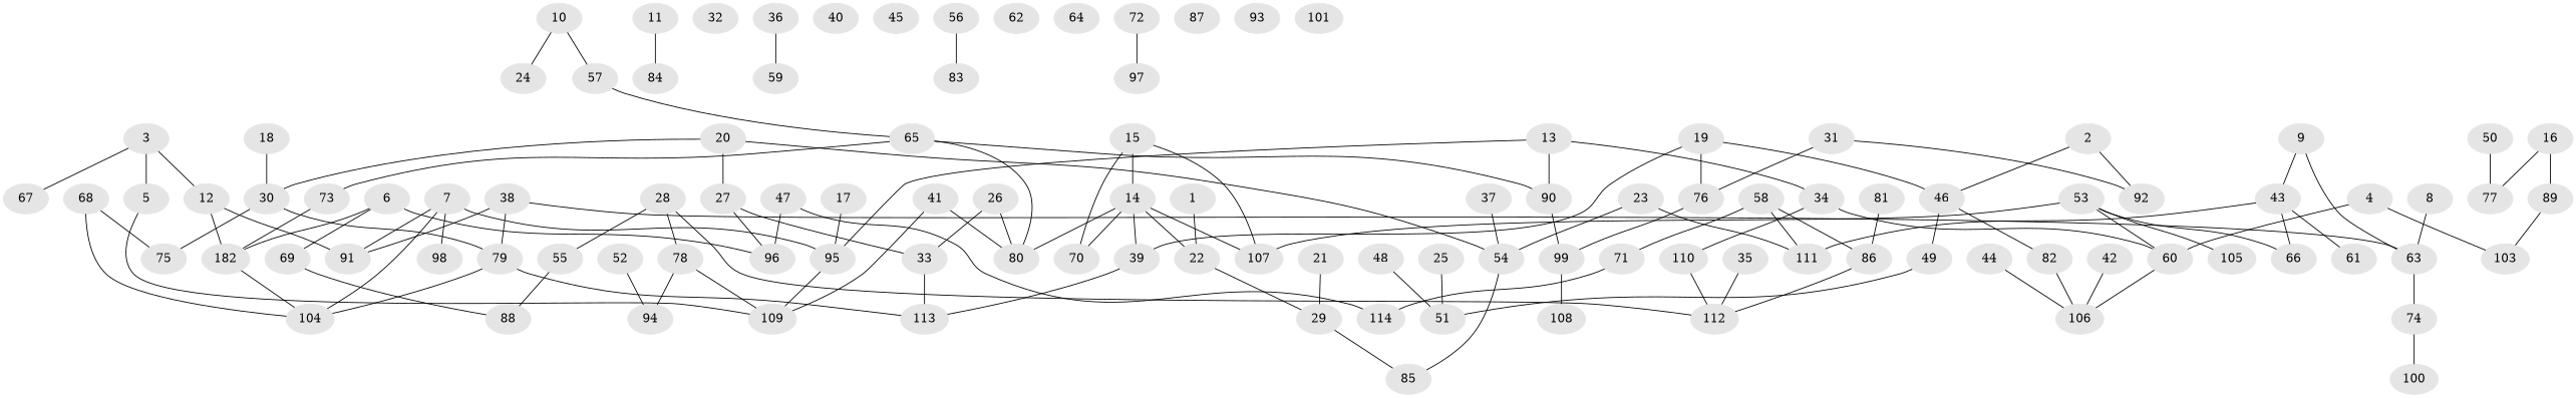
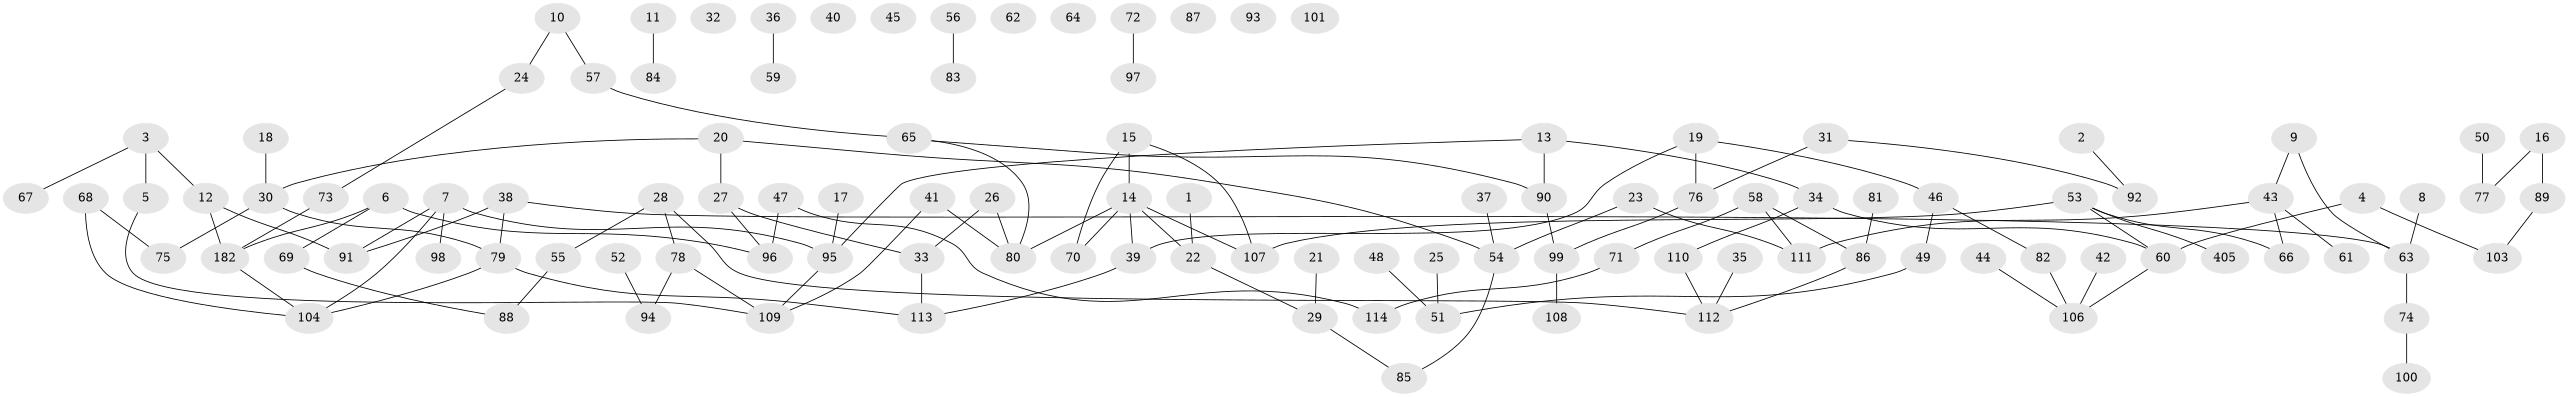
  graph {
    node [color=gray90 style=filled]
    1
    22
    29
    2
    46
    92
    49
    82
    3
    5
    12
    67
    109
    n14 [label=182]
    91
    4
    60
    103
    106
    6
    69
    96
    88
    104
    7
    95
    98
    8
    63
    74
    9
    43
    111
    61
    66
    10
    24
    57
    65
    11
    84
    13
    34
    90
    110
    99
    14
    39
    70
    80
    107
    113
    15
    58
    71
    86
    16
    77
    89
    17
    18
    30
    75
    79
    19
    76
    20
    27
    54
    33
    85
    21
    23
    25
    51
    26
    28
    55
    78
    112
    94
    31
    32
    35
    36
    59
    37
    38
    40
    41
    42
    44
    45
    47
    114
    48
    50
    52
    53
-   105
+   105 [label=405]
    56
    83
    73
    62
    100
    64
    68
    72
    97
    108
    81
    87
    93
    101
    1 -- 22
    22 -- 29
    29 -- 85
-   2 -- 46
    2 -- 92
    46 -- 49
    46 -- 82
    49 -- 51
    82 -- 106
    3 -- 5
    3 -- 12
    3 -- 67
    5 -- 109
    12 -- n14
    12 -- 91
    n14 -- 104
    4 -- 60
    4 -- 103
    60 -- 106
    6 -- n14
    6 -- 69
    6 -- 96
    69 -- 88
    7 -- 91
    7 -- 104
    7 -- 95
    7 -- 98
    95 -- 109
    8 -- 63
    63 -- 74
    74 -- 100
    9 -- 63
    9 -- 43
    43 -- 111
    43 -- 61
    43 -- 66
    10 -- 24
    10 -- 57
    57 -- 65
    65 -- 90
    65 -- 80
-   65 -- 73
+   24 -- 73
    11 -- 84
    13 -- 95
    13 -- 34
    13 -- 90
    34 -- 60
    34 -- 110
    90 -- 99
    110 -- 112
    99 -- 108
    14 -- 22
    14 -- 39
    14 -- 70
    14 -- 80
    14 -- 107
    39 -- 113
    15 -- 14
    15 -- 70
    15 -- 107
    58 -- 111
    58 -- 71
    58 -- 86
    71 -- 114
    86 -- 112
    16 -- 77
    16 -- 89
    89 -- 103
    17 -- 95
    18 -- 30
    30 -- 75
    30 -- 79
    79 -- 104
    79 -- 113
    19 -- 46
    19 -- 39
    19 -- 76
    76 -- 99
    20 -- 30
    20 -- 27
    20 -- 54
    27 -- 96
    27 -- 33
    54 -- 85
    33 -- 113
    21 -- 29
    23 -- 111
    23 -- 54
    25 -- 51
    26 -- 80
    26 -- 33
    28 -- 55
    28 -- 78
    28 -- 112
    55 -- 88
    78 -- 109
    78 -- 94
    31 -- 92
    31 -- 76
    35 -- 112
    36 -- 59
    37 -- 54
    38 -- 91
    38 -- 63
    38 -- 79
    41 -- 109
    41 -- 80
    42 -- 106
    44 -- 106
    47 -- 96
    47 -- 114
    48 -- 51
    50 -- 77
    52 -- 94
    53 -- 60
    53 -- 66
    53 -- 107
    53 -- 105
    56 -- 83
    73 -- n14
    68 -- 104
    68 -- 75
    72 -- 97
    81 -- 86
  }
